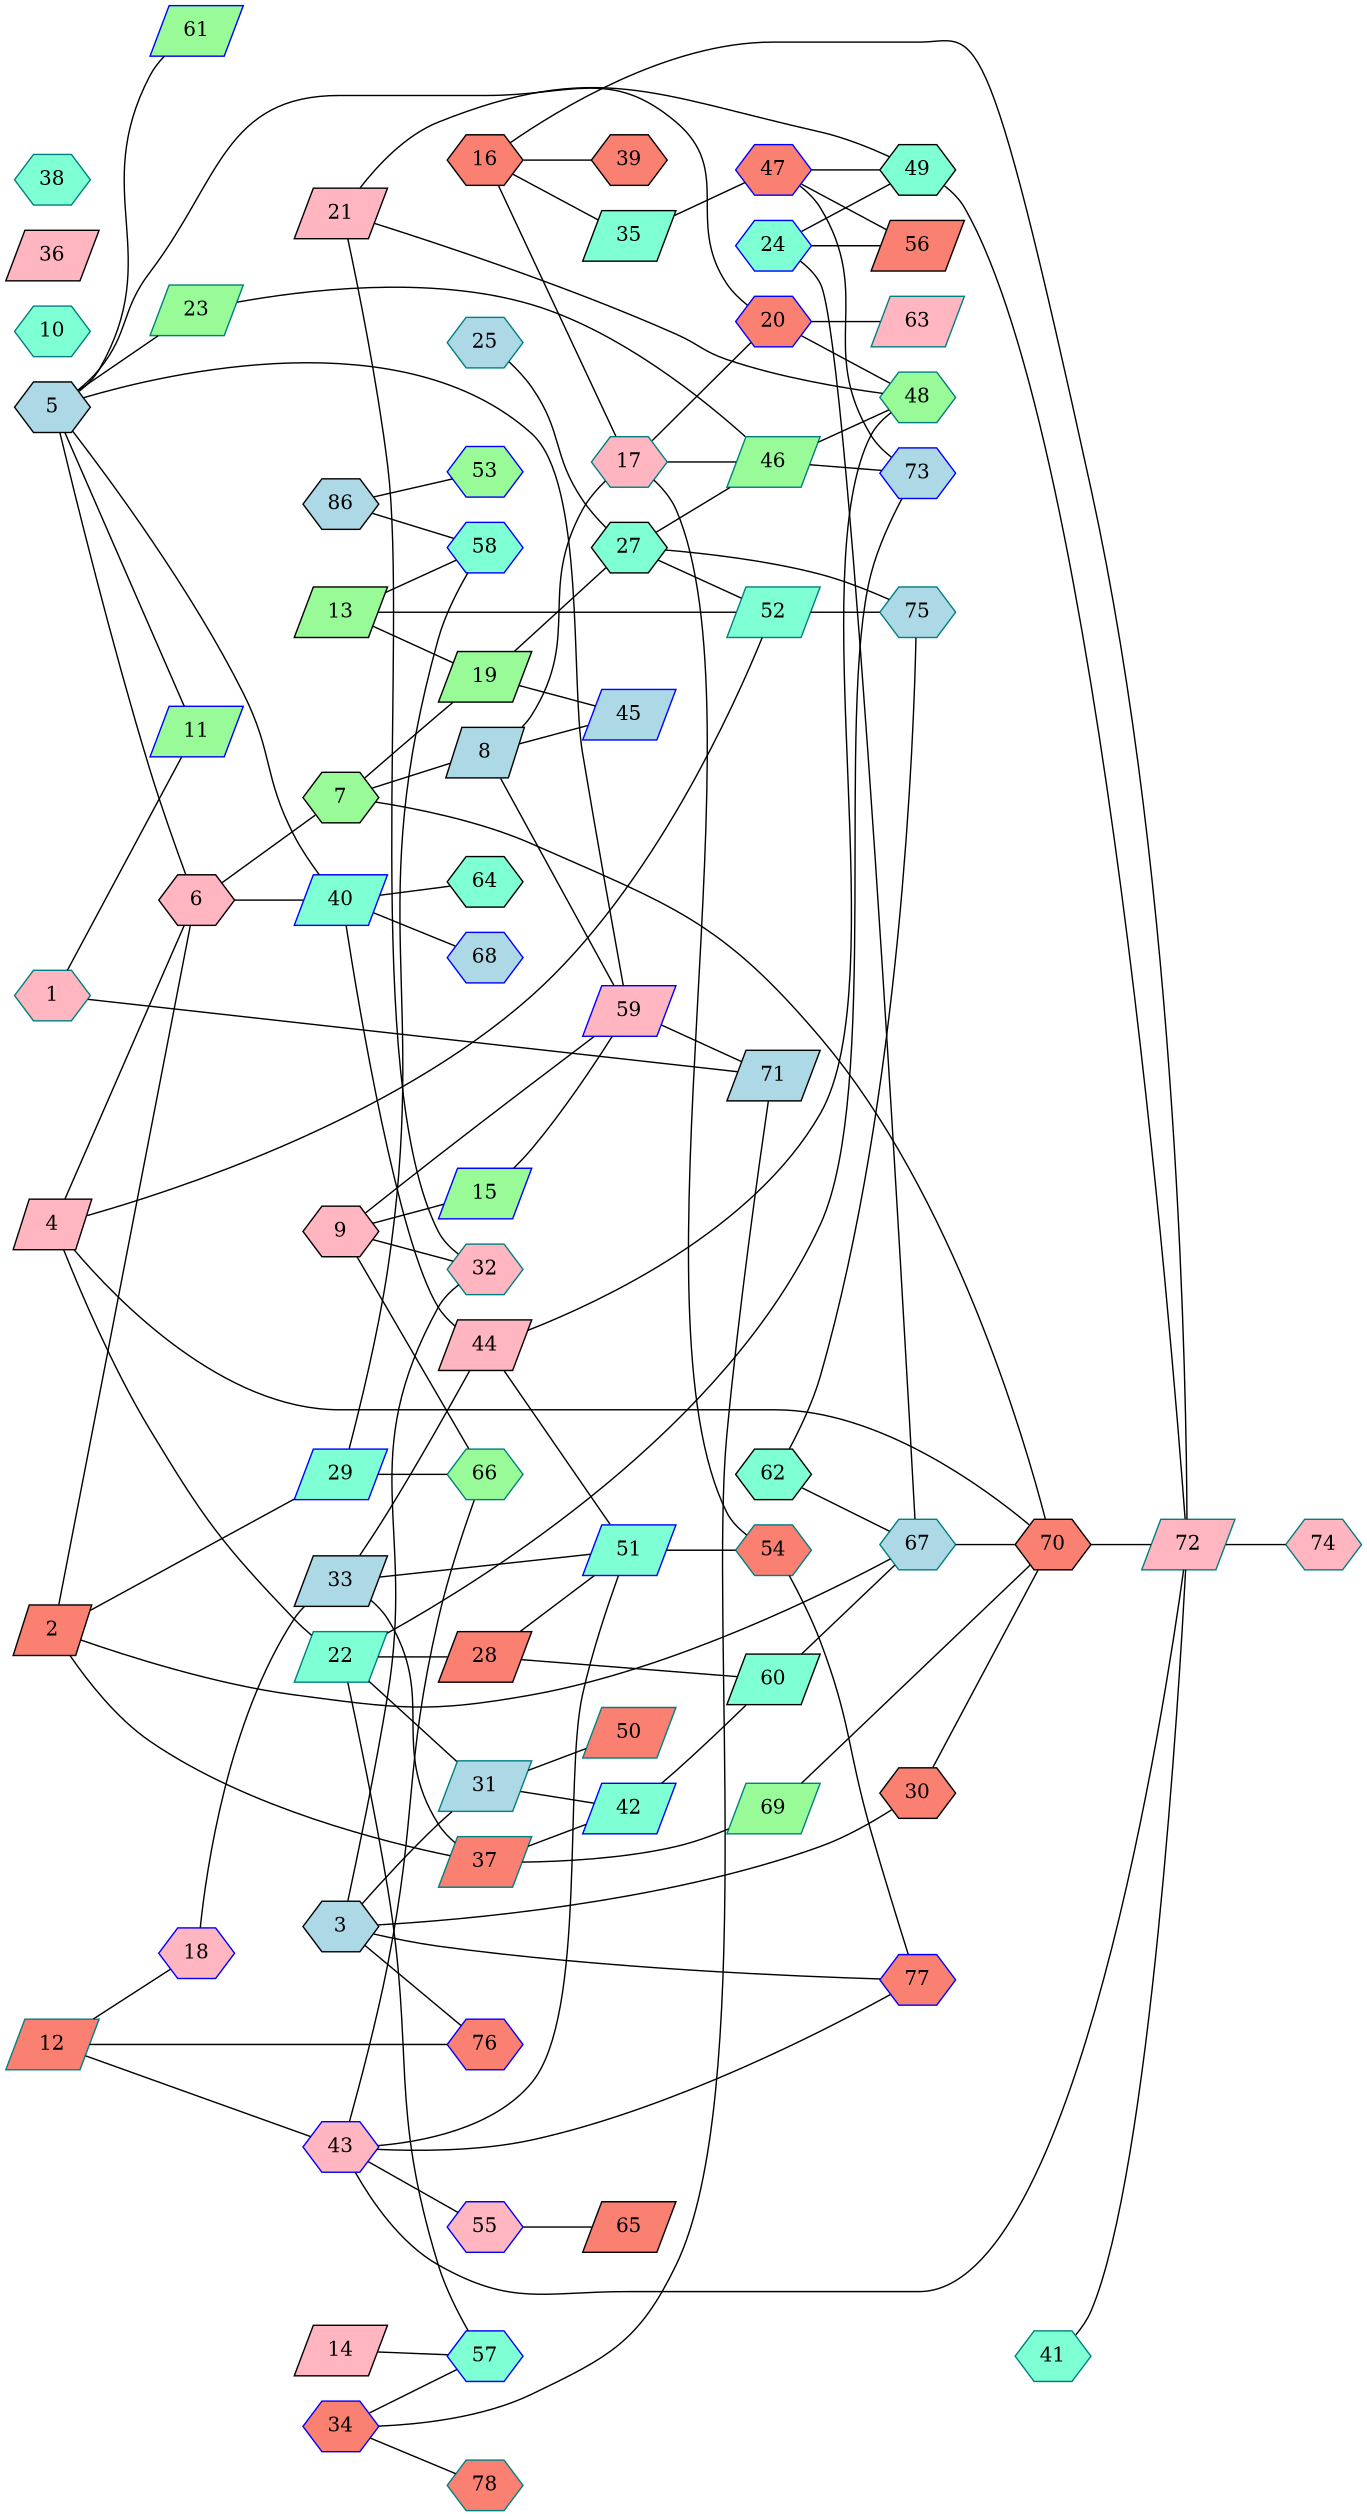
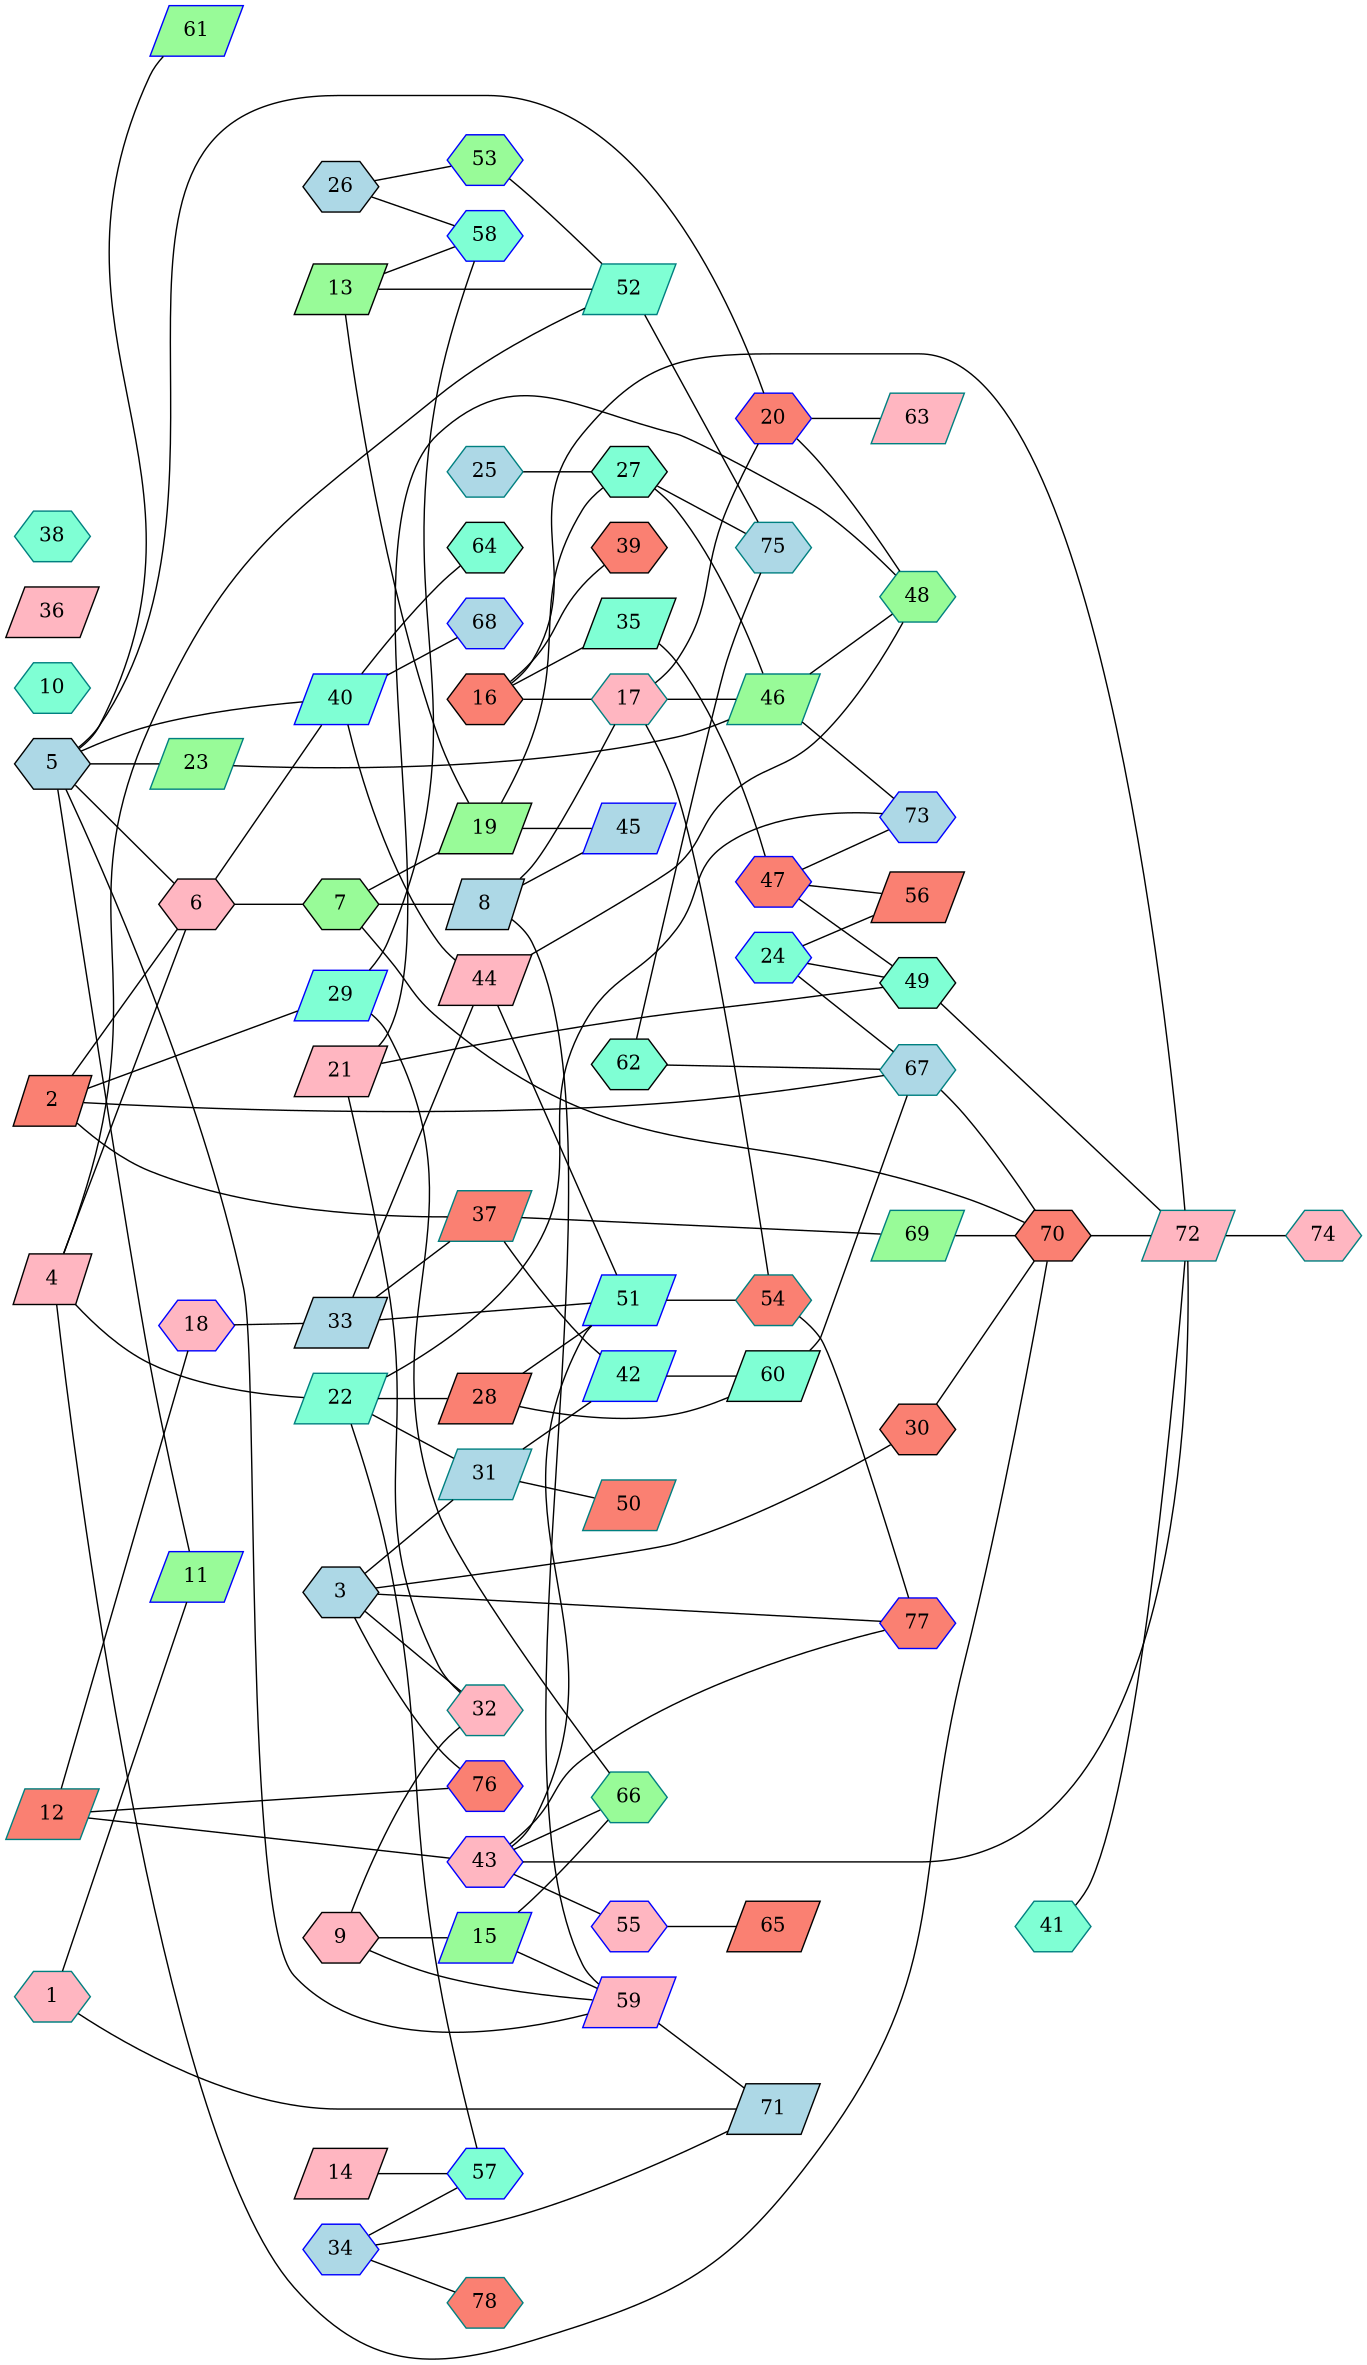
  graph {
    rankdir=LR
    node [color=black fillcolor=salmon shape=hexagon style=filled]
    1 [color=teal fillcolor=lightpink]
    11 [color=blue fillcolor=palegreen shape=parallelogram]
    71 [fillcolor=lightblue shape=parallelogram]
    2 [shape=parallelogram]
    6 [fillcolor=lightpink]
    29 [color=blue fillcolor=aquamarine shape=parallelogram]
    37 [color=teal shape=parallelogram]
    67 [color=teal fillcolor=lightblue]
    40 [color=blue fillcolor=aquamarine shape=parallelogram]
    7 [fillcolor=palegreen]
    66 [color=teal fillcolor=palegreen]
    58 [color=blue fillcolor=aquamarine]
    42 [color=blue fillcolor=aquamarine shape=parallelogram]
    69 [color=teal fillcolor=palegreen shape=parallelogram]
    70
    3 [fillcolor=lightblue]
    30
    31 [color=teal fillcolor=lightblue shape=parallelogram]
    32 [color=teal fillcolor=lightpink]
    76 [color=blue]
    77 [color=blue]
    50 [color=teal shape=parallelogram]
    4 [fillcolor=lightpink shape=parallelogram]
    22 [color=teal fillcolor=aquamarine shape=parallelogram]
    52 [color=teal fillcolor=aquamarine shape=parallelogram]
    57 [color=blue fillcolor=aquamarine]
    28 [shape=parallelogram]
    73 [color=blue fillcolor=lightblue]
    75 [color=teal fillcolor=lightblue]
    72 [color=teal fillcolor=lightpink shape=parallelogram]
    5 [fillcolor=lightblue]
    20 [color=blue]
    23 [color=teal fillcolor=palegreen shape=parallelogram]
    59 [color=blue fillcolor=lightpink shape=parallelogram]
    61 [color=blue fillcolor=palegreen shape=parallelogram]
    48 [color=teal fillcolor=palegreen]
    63 [color=teal fillcolor=lightpink shape=parallelogram]
    46 [color=teal fillcolor=palegreen shape=parallelogram]
    44 [fillcolor=lightpink shape=parallelogram]
    64 [fillcolor=aquamarine]
    68 [color=blue fillcolor=lightblue]
    8 [fillcolor=lightblue shape=parallelogram]
    19 [fillcolor=palegreen shape=parallelogram]
    17 [color=teal fillcolor=lightpink]
    45 [color=blue fillcolor=lightblue shape=parallelogram]
    27 [fillcolor=aquamarine]
    54 [color=teal]
    9 [fillcolor=lightpink]
    15 [color=blue fillcolor=palegreen shape=parallelogram]
    10 [color=teal fillcolor=aquamarine]
    12 [color=teal shape=parallelogram]
    18 [color=blue fillcolor=lightpink]
    43 [color=blue fillcolor=lightpink]
    33 [fillcolor=lightblue shape=parallelogram]
    51 [color=blue fillcolor=aquamarine shape=parallelogram]
    55 [color=blue fillcolor=lightpink]
    13 [fillcolor=palegreen shape=parallelogram]
    14 [fillcolor=lightpink shape=parallelogram]
    16
    35 [fillcolor=aquamarine shape=parallelogram]
    39
    47 [color=blue]
    74 [color=teal fillcolor=lightpink]
    21 [fillcolor=lightpink shape=parallelogram]
    49 [fillcolor=aquamarine]
    60 [fillcolor=aquamarine shape=parallelogram]
    24 [color=blue fillcolor=aquamarine]
    56 [shape=parallelogram]
    25 [color=teal fillcolor=lightblue]
-   26 [fillcolor=lightblue label=86]
+   26 [fillcolor=lightblue]
    53 [color=blue fillcolor=palegreen]
-   34 [color=blue]
+   34 [color=blue fillcolor=lightblue]
    78 [color=teal]
    36 [fillcolor=lightpink shape=parallelogram]
    38 [color=teal fillcolor=aquamarine]
    41 [color=teal fillcolor=aquamarine]
    65 [shape=parallelogram]
    62 [fillcolor=aquamarine]
    1 -- 11
    1 -- 71
    2 -- 6
    2 -- 29
    2 -- 37
    2 -- 67
    6 -- 40
    6 -- 7
    29 -- 66
    29 -- 58
    37 -- 42
    37 -- 69
    67 -- 70
    40 -- 44
    40 -- 64
    40 -- 68
    7 -- 70
    7 -- 8
    7 -- 19
    42 -- 60
    69 -- 70
    70 -- 72
    3 -- 30
    3 -- 31
    3 -- 32
    3 -- 76
    3 -- 77
    30 -- 70
    31 -- 42
    31 -- 50
    4 -- 6
    4 -- 70
    4 -- 22
    4 -- 52
    22 -- 31
    22 -- 57
    22 -- 28
    22 -- 73
    52 -- 75
    28 -- 51
    28 -- 60
    72 -- 74
    5 -- 11
    5 -- 6
    5 -- 40
    5 -- 20
    5 -- 23
    5 -- 59
    5 -- 61
    20 -- 48
    20 -- 63
    23 -- 46
    59 -- 71
    46 -- 73
    46 -- 48
    44 -- 48
    44 -- 51
    8 -- 59
    8 -- 17
    8 -- 45
    19 -- 45
    19 -- 27
    17 -- 20
    17 -- 46
    17 -- 54
-   27 -- 52
+   53 -- 52
    27 -- 75
    27 -- 46
    54 -- 77
-   9 -- 66
+   15 -- 66
    9 -- 32
    9 -- 59
    9 -- 15
    15 -- 59
    12 -- 76
    12 -- 18
    12 -- 43
    18 -- 33
    43 -- 66
    43 -- 77
    43 -- 72
    43 -- 51
    43 -- 55
    33 -- 37
    33 -- 44
    33 -- 51
    51 -- 54
    55 -- 65
    13 -- 58
    13 -- 52
    13 -- 19
    14 -- 57
    16 -- 72
    16 -- 17
    16 -- 35
    16 -- 39
    35 -- 47
    47 -- 73
    47 -- 49
    47 -- 56
    21 -- 32
    21 -- 48
    21 -- 49
    49 -- 72
    60 -- 67
    24 -- 67
    24 -- 49
    24 -- 56
    25 -- 27
    26 -- 58
    26 -- 53
    34 -- 71
    34 -- 57
    34 -- 78
    41 -- 72
    62 -- 67
    62 -- 75
  }
